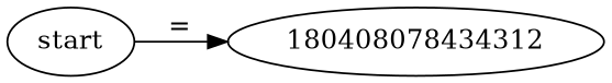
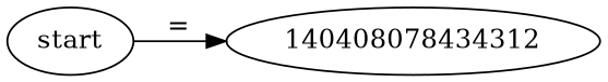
  digraph {
    rankdir=LR
    n1 [label=start]
-   140408078434312 [label=180408078434312]
+   140408078434312
    n1 -> 140408078434312 [label="="]
  }
